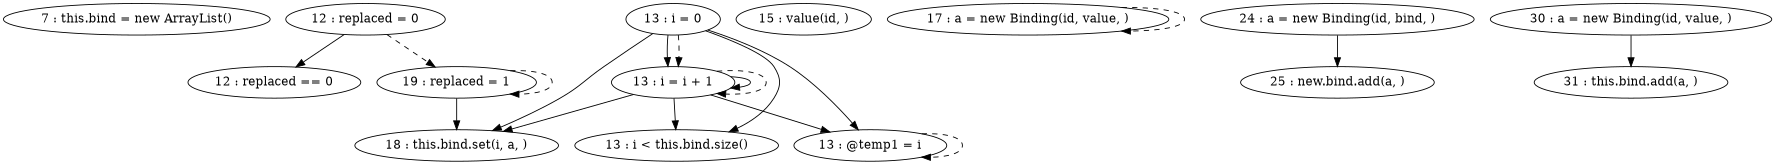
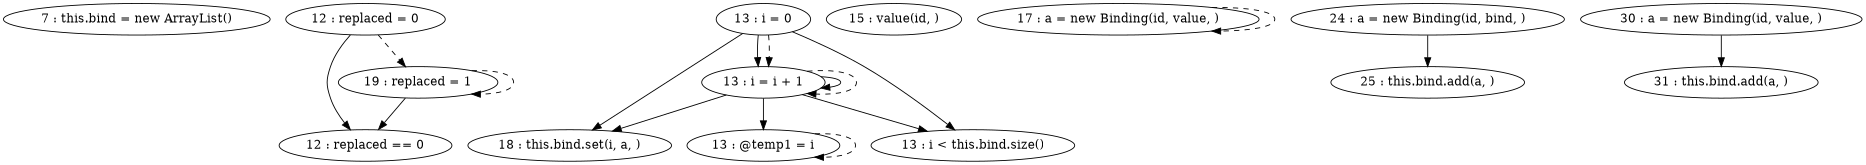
  digraph {
    "7 : this.bind = new ArrayList()"
    n2 [label="12 : replaced == 0"]
    "12 : replaced = 0"
    "19 : replaced = 1"
    "13 : i = 0"
    "18 : this.bind.set(i, a, )"
    "13 : i = i + 1"
    "13 : i < this.bind.size()"
    "13 : @temp1 = i"
    n10 [label="15 : value(id, )"]
    "17 : a = new Binding(id, value, )"
    n12 [label="24 : a = new Binding(id, bind, )"]
-   "25 : this.bind.add(a, )" [label="25 : new.bind.add(a, )"]
+   "25 : this.bind.add(a, )"
    "30 : a = new Binding(id, value, )"
    "31 : this.bind.add(a, )"
    "12 : replaced = 0" -> n2
    "12 : replaced = 0" -> "19 : replaced = 1" [style=dashed]
-   "19 : replaced = 1" -> "18 : this.bind.set(i, a, )"
+   "19 : replaced = 1" -> n2
    "19 : replaced = 1" -> "19 : replaced = 1" [style=dashed]
    "13 : i = 0" -> "18 : this.bind.set(i, a, )"
    "13 : i = 0" -> "13 : i = i + 1"
    "13 : i = 0" -> "13 : i = i + 1" [style=dashed]
    "13 : i = 0" -> "13 : i < this.bind.size()"
-   "13 : i = 0" -> "13 : @temp1 = i"
    "13 : i = i + 1" -> "18 : this.bind.set(i, a, )"
    "13 : i = i + 1" -> "13 : i = i + 1"
    "13 : i = i + 1" -> "13 : i = i + 1" [style=dashed]
    "13 : i = i + 1" -> "13 : i < this.bind.size()"
    "13 : i = i + 1" -> "13 : @temp1 = i"
    "13 : @temp1 = i" -> "13 : @temp1 = i" [style=dashed]
    "17 : a = new Binding(id, value, )" -> "17 : a = new Binding(id, value, )" [style=dashed]
    n12 -> "25 : this.bind.add(a, )"
    "30 : a = new Binding(id, value, )" -> "31 : this.bind.add(a, )"
  }
